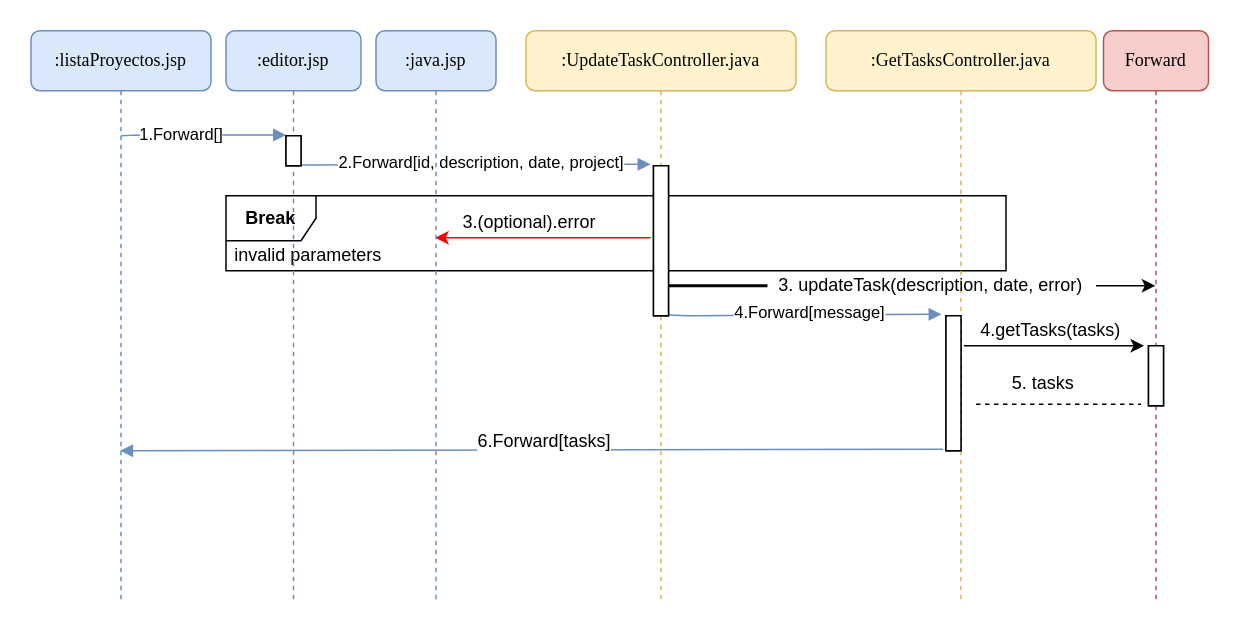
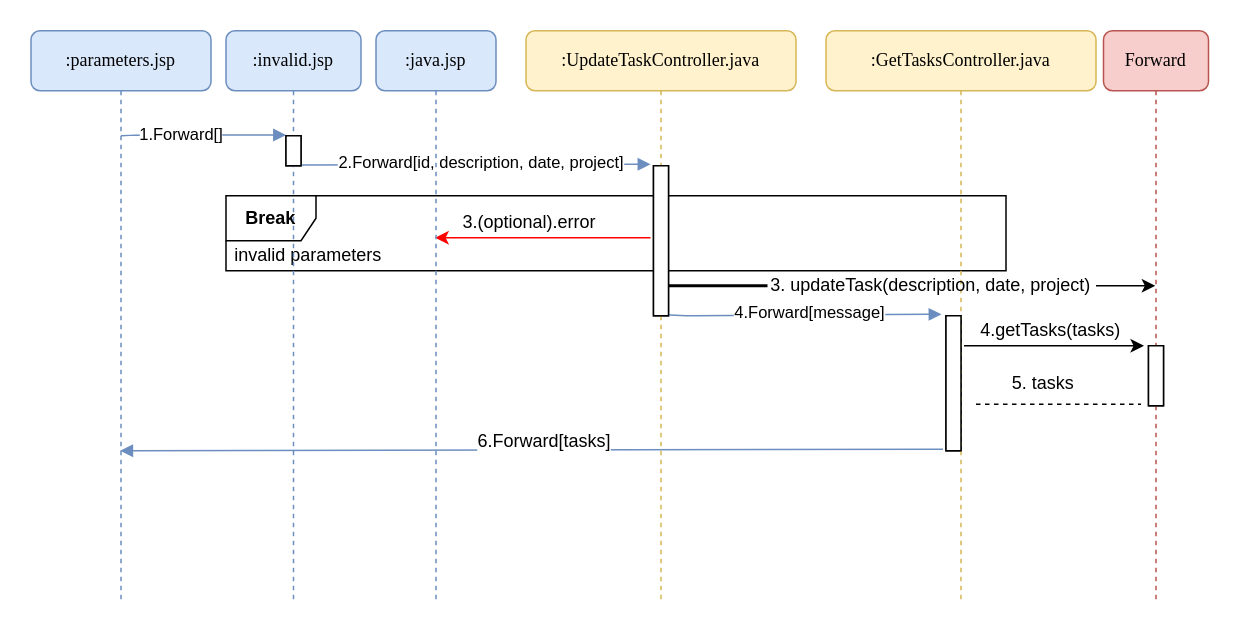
  <mxCell id="0" />
  <mxCell id="1" parent="0" />
  <mxCell id="2" value="" style="html=1;points=[];perimeter=orthogonalPerimeter;rounded=0;shadow=0;comic=0;labelBackgroundColor=none;strokeColor=#000000;strokeWidth=1;fillColor=#FFFFFF;fontFamily=Verdana;fontSize=12;fontColor=#000000;align=center;" vertex="1" parent="1"><mxGeometry x="630" y="210" width="10" height="90" as="geometry" /></mxCell>
  <mxCell id="3" value="" style="html=1;points=[];perimeter=orthogonalPerimeter;rounded=0;shadow=0;comic=0;labelBackgroundColor=none;strokeColor=#000000;strokeWidth=1;fillColor=#FFFFFF;fontFamily=Verdana;fontSize=12;fontColor=#000000;align=center;" vertex="1" parent="1"><mxGeometry x="765" y="230" width="10" height="40" as="geometry" /></mxCell>
  <mxCell id="4" value="&lt;b&gt;Break&lt;/b&gt;" style="shape=umlFrame;whiteSpace=wrap;html=1;fillColor=#FFFFFF;gradientColor=none;" vertex="1" parent="1"><mxGeometry x="150" y="130" width="520" height="50" as="geometry" /></mxCell>
  <mxCell id="5" value="" style="endArrow=classic;html=1;" edge="1" parent="1" source="25"><mxGeometry width="50" height="50" relative="1" as="geometry"><mxPoint x="422.5" y="190" as="sourcePoint" /><mxPoint x="769.5" y="190" as="targetPoint" /></mxGeometry></mxCell>
  <mxCell id="6" value="" style="endArrow=none;dashed=1;html=1;" edge="1" parent="1"><mxGeometry width="50" height="50" relative="1" as="geometry"><mxPoint x="650" y="269" as="sourcePoint" /><mxPoint x="760" y="269" as="targetPoint" /></mxGeometry></mxCell>
  <mxCell id="7" value="" style="shape=image;html=1;verticalAlign=top;verticalLabelPosition=bottom;labelBackgroundColor=#ffffff;imageAspect=0;aspect=fixed;image=https://cdn4.iconfinder.com/data/icons/ionicons/512/icon-ios7-arrow-right-128.png;rotation=178;" vertex="1" parent="1"><mxGeometry x="635" y="260" width="20" height="20" as="geometry" /></mxCell>
  <mxCell id="8" value="" style="endArrow=classic;html=1;fillColor=#FF0000;strokeColor=#FF0000;exitX=-0.2;exitY=0.48;exitDx=0;exitDy=0;exitPerimeter=0;" edge="1" parent="1" source="14"><mxGeometry width="50" height="50" relative="1" as="geometry"><mxPoint x="440" y="350" as="sourcePoint" /><mxPoint x="289.5" y="158" as="targetPoint" /></mxGeometry></mxCell>
  <mxCell id="9" value="invalid parameters" style="text;html=1;strokeColor=none;fillColor=none;align=center;verticalAlign=middle;whiteSpace=wrap;rounded=0;" vertex="1" parent="1"><mxGeometry x="150" y="160" width="110" height="20" as="geometry" /></mxCell>
  <mxCell id="10" value="3.(optional).error&lt;br&gt;&lt;br&gt;" style="text;html=1;strokeColor=none;fillColor=none;align=center;verticalAlign=middle;whiteSpace=wrap;rounded=0;" vertex="1" parent="1"><mxGeometry x="300" y="145" width="105" height="20" as="geometry" /></mxCell>
  <mxCell id="11" value="" style="html=1;verticalAlign=bottom;endArrow=block;fillColor=#dae8fc;strokeColor=#6c8ebf;rounded=1;exitX=-0.2;exitY=0.989;exitDx=0;exitDy=0;exitPerimeter=0;" edge="1" parent="1" source="24"><mxGeometry x="-0.616" relative="1" as="geometry"><mxPoint x="575" y="300" as="sourcePoint" /><mxPoint x="79.5" y="300" as="targetPoint" /><Array as="points" /><mxPoint as="offset" /></mxGeometry></mxCell>
  <mxCell id="12" value="6.Forward[tasks]" style="text;html=1;resizable=0;points=[];align=center;verticalAlign=middle;labelBackgroundColor=#ffffff;" vertex="1" connectable="0" parent="11"><mxGeometry x="-0.896" y="-2" relative="1" as="geometry"><mxPoint x="-237" y="-4" as="offset" /></mxGeometry></mxCell>
  <mxCell id="13" value="" style="html=1;points=[];perimeter=orthogonalPerimeter;rounded=0;shadow=0;comic=0;labelBackgroundColor=none;strokeColor=#000000;strokeWidth=1;fillColor=#FFFFFF;fontFamily=Verdana;fontSize=12;fontColor=#000000;align=center;" vertex="1" parent="1"><mxGeometry x="190" y="90" width="10" height="20" as="geometry" /></mxCell>
  <mxCell id="14" value="" style="html=1;points=[];perimeter=orthogonalPerimeter;rounded=0;shadow=0;comic=0;labelBackgroundColor=none;strokeColor=#000000;strokeWidth=1;fillColor=#FFFFFF;fontFamily=Verdana;fontSize=12;fontColor=#000000;align=center;" vertex="1" parent="1"><mxGeometry x="435" y="110" width="10" height="100" as="geometry" /></mxCell>
  <mxCell id="15" value="2.Forward[id, description, date, project]&lt;br&gt;&lt;br&gt;" style="html=1;verticalAlign=bottom;endArrow=block;fillColor=#dae8fc;strokeColor=#6c8ebf;rounded=1;entryX=-0.2;entryY=-0.01;entryDx=0;entryDy=0;entryPerimeter=0;" edge="1" parent="1" target="31"><mxGeometry x="0.03" y="-21" relative="1" as="geometry"><mxPoint x="200" y="109.5" as="sourcePoint" /><mxPoint x="430" y="110" as="targetPoint" /><Array as="points" /><mxPoint as="offset" /></mxGeometry></mxCell>
  <mxCell id="16" value="4.Forward[message]&lt;br&gt;&lt;br&gt;" style="html=1;verticalAlign=bottom;endArrow=block;fillColor=#dae8fc;strokeColor=#6c8ebf;rounded=1;entryX=-0.3;entryY=-0.011;entryDx=0;entryDy=0;entryPerimeter=0;" edge="1" parent="1" target="2"><mxGeometry x="0.051" y="-20" relative="1" as="geometry"><mxPoint x="440" y="209" as="sourcePoint" /><mxPoint x="570" y="210" as="targetPoint" /><Array as="points"><mxPoint x="453" y="210" /></Array><mxPoint x="1" as="offset" /></mxGeometry></mxCell>
  <mxCell id="17" value="" style="endArrow=classic;html=1;exitX=1.2;exitY=0.222;exitDx=0;exitDy=0;exitPerimeter=0;entryX=-0.3;entryY=0;entryDx=0;entryDy=0;entryPerimeter=0;" edge="1" parent="1" source="2" target="3"><mxGeometry width="50" height="50" relative="1" as="geometry"><mxPoint x="600" y="230" as="sourcePoint" /><mxPoint x="740" y="230" as="targetPoint" /></mxGeometry></mxCell>
  <mxCell id="18" value="" style="line;strokeWidth=2;html=1;" vertex="1" parent="1"><mxGeometry x="445" y="185" width="66" height="10" as="geometry" /></mxCell>
  <mxCell id="19" value="4.getTasks(tasks)" style="text;html=1;strokeColor=none;fillColor=none;align=center;verticalAlign=middle;whiteSpace=wrap;rounded=0;" vertex="1" parent="1"><mxGeometry x="680" y="210" width="40" height="20" as="geometry" /></mxCell>
  <mxCell id="20" value="5. tasks" style="text;html=1;strokeColor=none;fillColor=none;align=center;verticalAlign=middle;whiteSpace=wrap;rounded=0;" vertex="1" parent="1"><mxGeometry x="660" y="245" width="70" height="20" as="geometry" /></mxCell>
  <mxCell id="21" value="1.Forward[]&lt;br&gt;&lt;br&gt;" style="html=1;verticalAlign=bottom;endArrow=block;fillColor=#dae8fc;strokeColor=#6c8ebf;rounded=1;" edge="1" parent="1"><mxGeometry x="-0.273" y="-20" relative="1" as="geometry"><mxPoint x="80" y="90" as="sourcePoint" /><mxPoint x="190" y="89.5" as="targetPoint" /><Array as="points"><mxPoint x="92" y="89.5" /></Array><mxPoint y="1" as="offset" /></mxGeometry></mxCell>
  <mxCell id="22" value=":java.jsp" style="shape=umlLifeline;perimeter=lifelinePerimeter;whiteSpace=wrap;html=1;container=1;collapsible=0;recursiveResize=0;outlineConnect=0;rounded=1;shadow=0;comic=0;labelBackgroundColor=none;strokeColor=#6c8ebf;strokeWidth=1;fillColor=#dae8fc;fontFamily=Verdana;fontSize=12;align=center;" vertex="1" parent="1"><mxGeometry x="250" y="20" width="80" height="380" as="geometry" /></mxCell>
  <mxCell id="23" value=":GetTasksController.java" style="shape=umlLifeline;perimeter=lifelinePerimeter;whiteSpace=wrap;html=1;container=1;collapsible=0;recursiveResize=0;outlineConnect=0;rounded=1;shadow=0;comic=0;labelBackgroundColor=none;strokeColor=#d6b656;strokeWidth=1;fillColor=#fff2cc;fontFamily=Verdana;fontSize=12;align=center;" vertex="1" parent="1"><mxGeometry x="550" y="20" width="180" height="380" as="geometry" /></mxCell>
  <mxCell id="24" value="" style="html=1;points=[];perimeter=orthogonalPerimeter;rounded=0;shadow=0;comic=0;labelBackgroundColor=none;strokeColor=#000000;strokeWidth=1;fillColor=#FFFFFF;fontFamily=Verdana;fontSize=12;fontColor=#000000;align=center;" vertex="1" parent="23"><mxGeometry x="80" y="190" width="10" height="90" as="geometry" /></mxCell>
- <mxCell id="25" value="3. updateTask(description, date, error)" style="text;html=1;strokeColor=none;fillColor=none;align=center;verticalAlign=middle;whiteSpace=wrap;rounded=0;" vertex="1" parent="23"><mxGeometry x="-40" y="160" width="220" height="20" as="geometry" /></mxCell>
+ <mxCell id="25" value="3. updateTask(description, date, project)" style="text;html=1;strokeColor=none;fillColor=none;align=center;verticalAlign=middle;whiteSpace=wrap;rounded=0;" vertex="1" parent="23"><mxGeometry x="-40" y="160" width="220" height="20" as="geometry" /></mxCell>
  <mxCell id="26" value="Forward" style="shape=umlLifeline;perimeter=lifelinePerimeter;whiteSpace=wrap;html=1;container=1;collapsible=0;recursiveResize=0;outlineConnect=0;rounded=1;shadow=0;comic=0;labelBackgroundColor=none;strokeColor=#b85450;strokeWidth=1;fillColor=#f8cecc;fontFamily=Verdana;fontSize=12;align=center;" vertex="1" parent="1"><mxGeometry x="735" y="20" width="70" height="380" as="geometry" /></mxCell>
  <mxCell id="27" value="" style="html=1;points=[];perimeter=orthogonalPerimeter;rounded=0;shadow=0;comic=0;labelBackgroundColor=none;strokeColor=#000000;strokeWidth=1;fillColor=#FFFFFF;fontFamily=Verdana;fontSize=12;fontColor=#000000;align=center;" vertex="1" parent="26"><mxGeometry x="30" y="210" width="10" height="40" as="geometry" /></mxCell>
- <mxCell id="28" value=":editor.jsp" style="shape=umlLifeline;perimeter=lifelinePerimeter;whiteSpace=wrap;html=1;container=1;collapsible=0;recursiveResize=0;outlineConnect=0;rounded=1;shadow=0;comic=0;labelBackgroundColor=none;strokeColor=#6c8ebf;strokeWidth=1;fillColor=#dae8fc;fontFamily=Verdana;fontSize=12;align=center;" vertex="1" parent="1"><mxGeometry x="150" y="20" width="90" height="380" as="geometry" /></mxCell>
+ <mxCell id="28" value=":invalid.jsp" style="shape=umlLifeline;perimeter=lifelinePerimeter;whiteSpace=wrap;html=1;container=1;collapsible=0;recursiveResize=0;outlineConnect=0;rounded=1;shadow=0;comic=0;labelBackgroundColor=none;strokeColor=#6c8ebf;strokeWidth=1;fillColor=#dae8fc;fontFamily=Verdana;fontSize=12;align=center;" vertex="1" parent="1"><mxGeometry x="150" y="20" width="90" height="380" as="geometry" /></mxCell>
  <mxCell id="29" value="" style="html=1;points=[];perimeter=orthogonalPerimeter;rounded=0;shadow=0;comic=0;labelBackgroundColor=none;strokeColor=#000000;strokeWidth=1;fillColor=#FFFFFF;fontFamily=Verdana;fontSize=12;fontColor=#000000;align=center;" vertex="1" parent="28"><mxGeometry x="40" y="70" width="10" height="20" as="geometry" /></mxCell>
  <mxCell id="30" value=":UpdateTaskController.java" style="shape=umlLifeline;perimeter=lifelinePerimeter;whiteSpace=wrap;html=1;container=1;collapsible=0;recursiveResize=0;outlineConnect=0;rounded=1;shadow=0;comic=0;labelBackgroundColor=none;strokeColor=#d6b656;strokeWidth=1;fillColor=#fff2cc;fontFamily=Verdana;fontSize=12;align=center;" vertex="1" parent="1"><mxGeometry x="350" y="20" width="180" height="380" as="geometry" /></mxCell>
  <mxCell id="31" value="" style="html=1;points=[];perimeter=orthogonalPerimeter;rounded=0;shadow=0;comic=0;labelBackgroundColor=none;strokeColor=#000000;strokeWidth=1;fillColor=#FFFFFF;fontFamily=Verdana;fontSize=12;fontColor=#000000;align=center;" vertex="1" parent="30"><mxGeometry x="85" y="90" width="10" height="100" as="geometry" /></mxCell>
- <mxCell id="32" value=":listaProyectos.jsp" style="shape=umlLifeline;perimeter=lifelinePerimeter;whiteSpace=wrap;html=1;container=1;collapsible=0;recursiveResize=0;outlineConnect=0;rounded=1;shadow=0;comic=0;labelBackgroundColor=none;strokeColor=#6c8ebf;strokeWidth=1;fillColor=#dae8fc;fontFamily=Verdana;fontSize=12;align=center;" vertex="1" parent="1"><mxGeometry x="20" y="20" width="120" height="380" as="geometry" /></mxCell>
+ <mxCell id="32" value=":parameters.jsp" style="shape=umlLifeline;perimeter=lifelinePerimeter;whiteSpace=wrap;html=1;container=1;collapsible=0;recursiveResize=0;outlineConnect=0;rounded=1;shadow=0;comic=0;labelBackgroundColor=none;strokeColor=#6c8ebf;strokeWidth=1;fillColor=#dae8fc;fontFamily=Verdana;fontSize=12;align=center;" vertex="1" parent="1"><mxGeometry x="20" y="20" width="120" height="380" as="geometry" /></mxCell>
